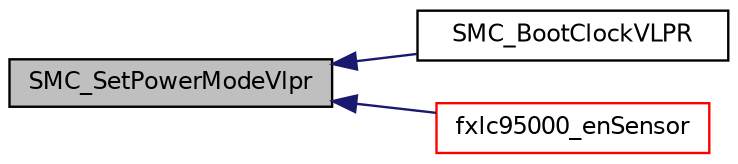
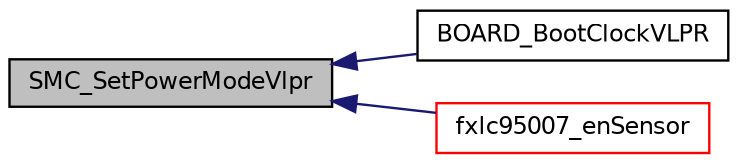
  digraph {
    rankdir=LR
    node [color=black fillcolor=white fontname=Helvetica fontsize=10 shape=record style=filled]
    edge [color=midnightblue dir=back fontname=Helvetica fontsize=10 labelfontname=Helvetica labelfontsize=10 style=solid]
    n1 [fillcolor=grey75 fontcolor=black height=0.2 label=SMC_SetPowerModeVlpr width=0.4]
-   n2 [height=0.2 label=SMC_BootClockVLPR width=0.4]
-   n3 [color=red height=0.2 label=fxlc95000_enSensor width=0.4]
+   n2 [height=0.2 label=BOARD_BootClockVLPR width=0.4]
+   n3 [color=red height=0.2 label=fxlc95007_enSensor width=0.4]
    n1 -> n2
    n1 -> n3
  }
